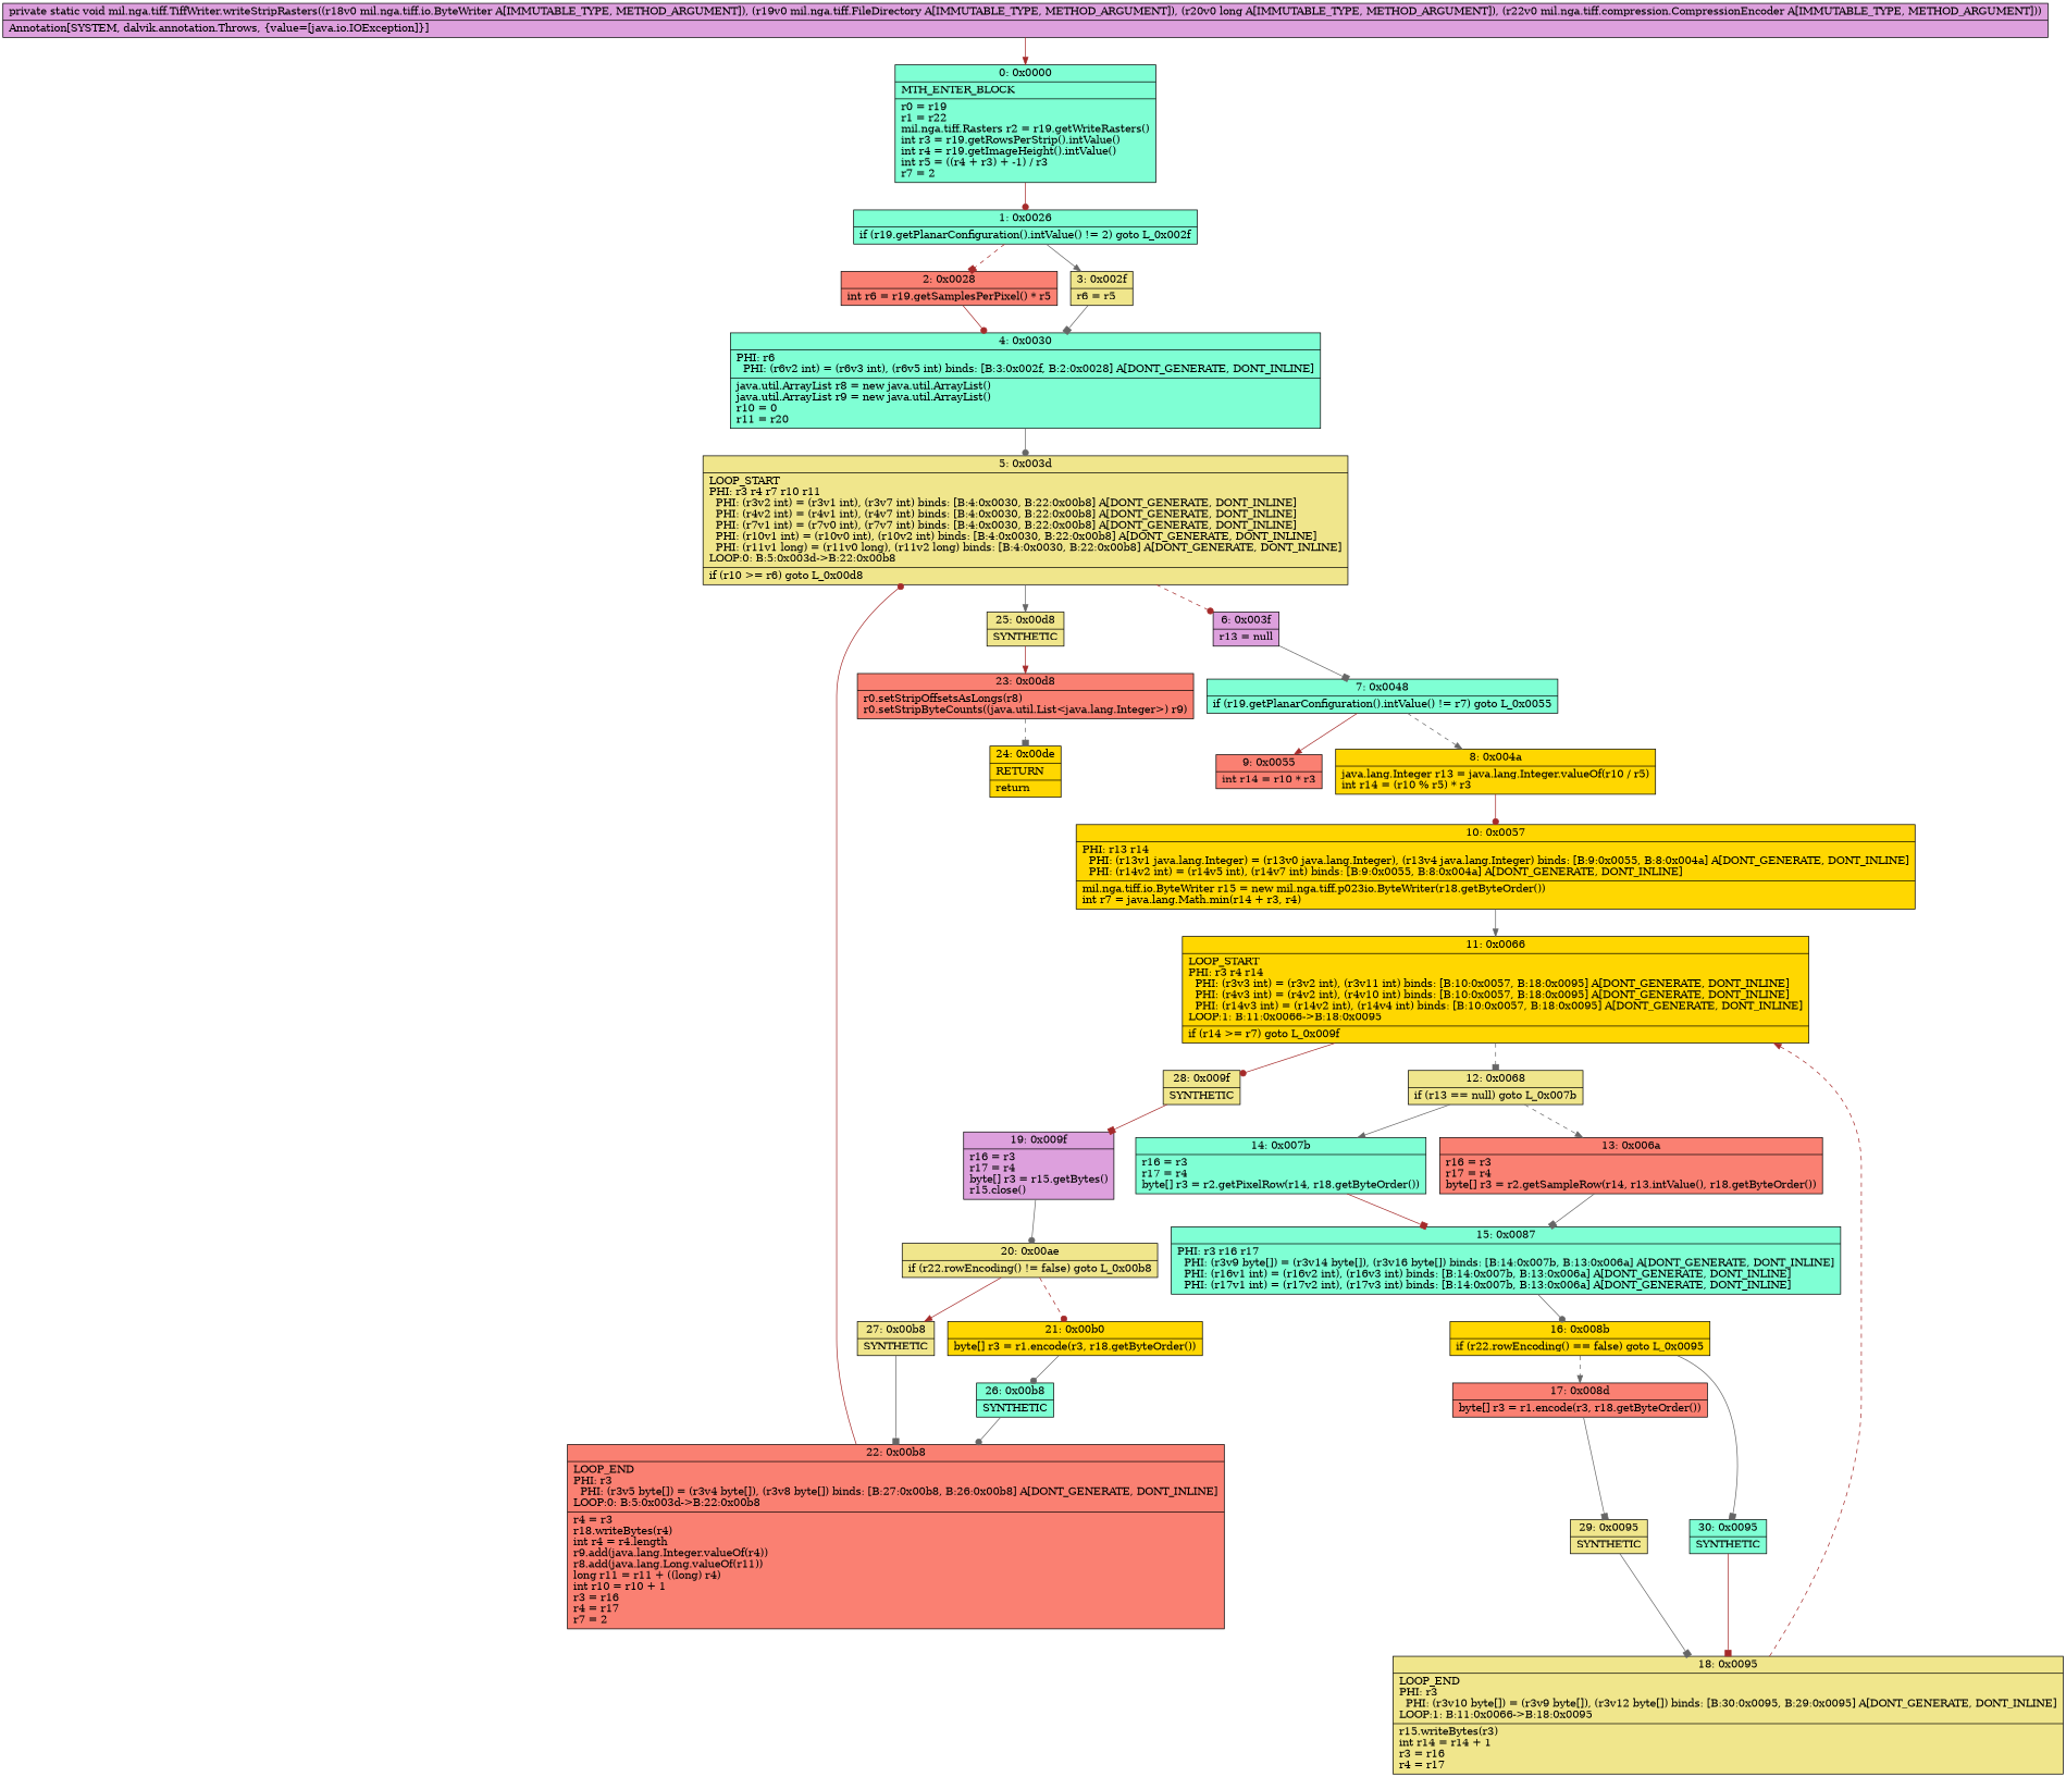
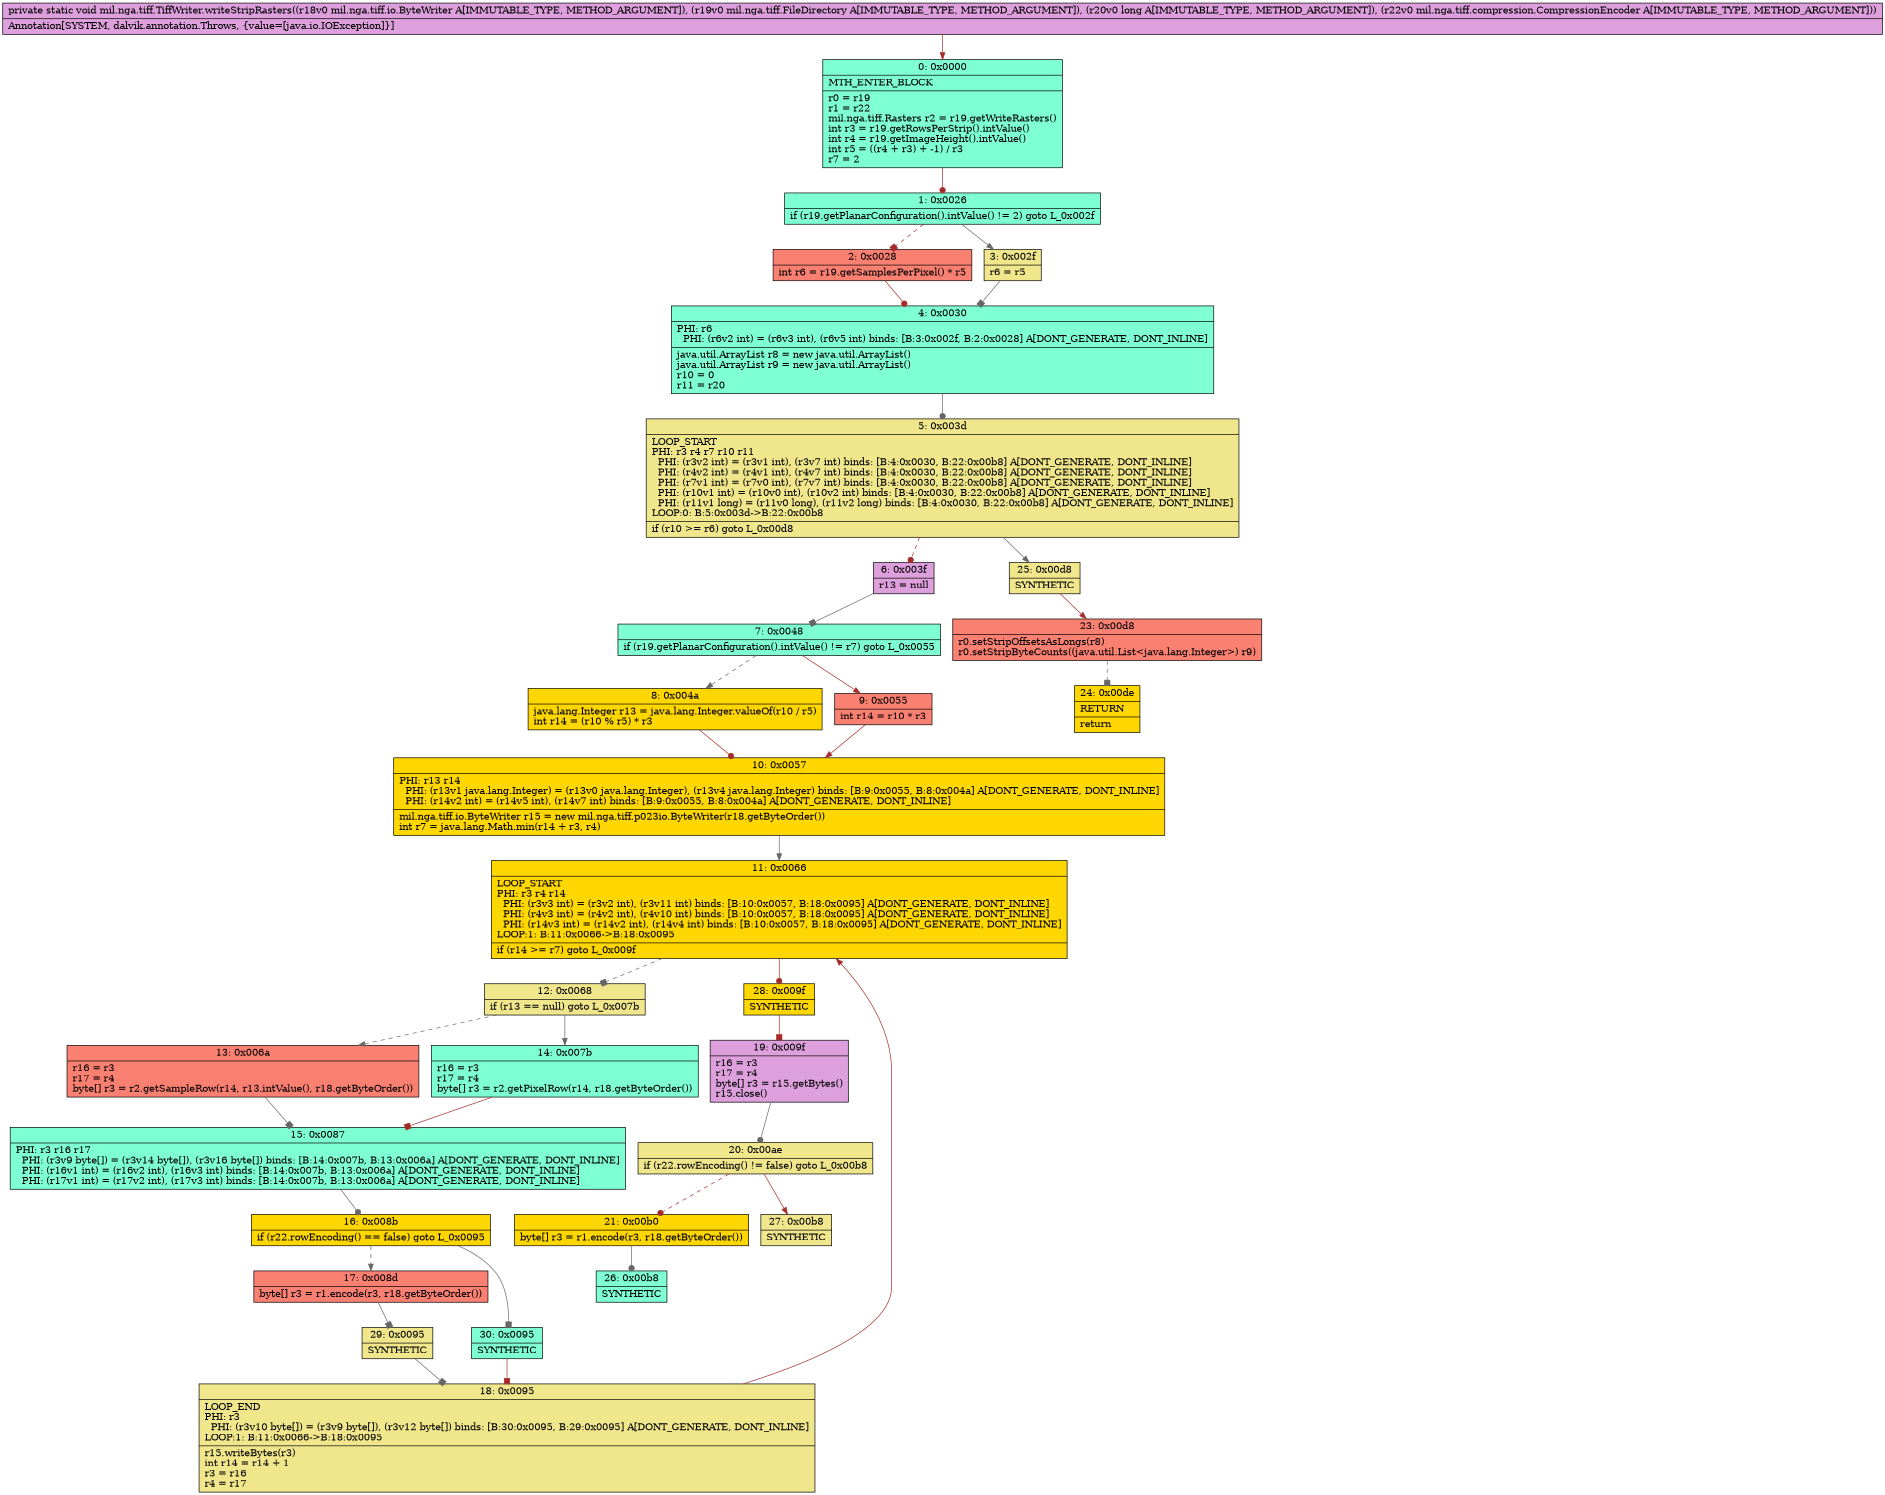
  digraph {
    node [fillcolor=aquamarine shape=record style=filled]
    edge [arrowhead=box color=gray40]
    n1 [label="{0\:\ 0x0000|MTH_ENTER_BLOCK\l|r0 = r19\lr1 = r22\lmil.nga.tiff.Rasters r2 = r19.getWriteRasters()\lint r3 = r19.getRowsPerStrip().intValue()\lint r4 = r19.getImageHeight().intValue()\lint r5 = ((r4 + r3) + \-1) \/ r3\lr7 = 2\l}"]
    n2 [label="{1\:\ 0x0026|if (r19.getPlanarConfiguration().intValue() != 2) goto L_0x002f\l}"]
    n3 [fillcolor=salmon label="{2\:\ 0x0028|int r6 = r19.getSamplesPerPixel() * r5\l}"]
    n4 [fillcolor=khaki label="{3\:\ 0x002f|r6 = r5\l}"]
    n5 [label="{4\:\ 0x0030|PHI: r6 \l  PHI: (r6v2 int) = (r6v3 int), (r6v5 int) binds: [B:3:0x002f, B:2:0x0028] A[DONT_GENERATE, DONT_INLINE]\l|java.util.ArrayList r8 = new java.util.ArrayList()\ljava.util.ArrayList r9 = new java.util.ArrayList()\lr10 = 0\lr11 = r20\l}"]
    n6 [fillcolor=khaki label="{5\:\ 0x003d|LOOP_START\lPHI: r3 r4 r7 r10 r11 \l  PHI: (r3v2 int) = (r3v1 int), (r3v7 int) binds: [B:4:0x0030, B:22:0x00b8] A[DONT_GENERATE, DONT_INLINE]\l  PHI: (r4v2 int) = (r4v1 int), (r4v7 int) binds: [B:4:0x0030, B:22:0x00b8] A[DONT_GENERATE, DONT_INLINE]\l  PHI: (r7v1 int) = (r7v0 int), (r7v7 int) binds: [B:4:0x0030, B:22:0x00b8] A[DONT_GENERATE, DONT_INLINE]\l  PHI: (r10v1 int) = (r10v0 int), (r10v2 int) binds: [B:4:0x0030, B:22:0x00b8] A[DONT_GENERATE, DONT_INLINE]\l  PHI: (r11v1 long) = (r11v0 long), (r11v2 long) binds: [B:4:0x0030, B:22:0x00b8] A[DONT_GENERATE, DONT_INLINE]\lLOOP:0: B:5:0x003d\-\>B:22:0x00b8\l|if (r10 \>= r6) goto L_0x00d8\l}"]
    n7 [fillcolor=plum label="{6\:\ 0x003f|r13 = null\l}"]
    n8 [fillcolor=khaki label="{25\:\ 0x00d8|SYNTHETIC\l}"]
    n9 [label="{7\:\ 0x0048|if (r19.getPlanarConfiguration().intValue() != r7) goto L_0x0055\l}"]
    n10 [fillcolor=salmon label="{23\:\ 0x00d8|r0.setStripOffsetsAsLongs(r8)\lr0.setStripByteCounts((java.util.List\<java.lang.Integer\>) r9)\l}"]
    n11 [fillcolor=gold label="{8\:\ 0x004a|java.lang.Integer r13 = java.lang.Integer.valueOf(r10 \/ r5)\lint r14 = (r10 % r5) * r3\l}"]
    n12 [fillcolor=salmon label="{9\:\ 0x0055|int r14 = r10 * r3\l}"]
    n13 [fillcolor=gold label="{10\:\ 0x0057|PHI: r13 r14 \l  PHI: (r13v1 java.lang.Integer) = (r13v0 java.lang.Integer), (r13v4 java.lang.Integer) binds: [B:9:0x0055, B:8:0x004a] A[DONT_GENERATE, DONT_INLINE]\l  PHI: (r14v2 int) = (r14v5 int), (r14v7 int) binds: [B:9:0x0055, B:8:0x004a] A[DONT_GENERATE, DONT_INLINE]\l|mil.nga.tiff.io.ByteWriter r15 = new mil.nga.tiff.p023io.ByteWriter(r18.getByteOrder())\lint r7 = java.lang.Math.min(r14 + r3, r4)\l}"]
    n14 [fillcolor=gold label="{11\:\ 0x0066|LOOP_START\lPHI: r3 r4 r14 \l  PHI: (r3v3 int) = (r3v2 int), (r3v11 int) binds: [B:10:0x0057, B:18:0x0095] A[DONT_GENERATE, DONT_INLINE]\l  PHI: (r4v3 int) = (r4v2 int), (r4v10 int) binds: [B:10:0x0057, B:18:0x0095] A[DONT_GENERATE, DONT_INLINE]\l  PHI: (r14v3 int) = (r14v2 int), (r14v4 int) binds: [B:10:0x0057, B:18:0x0095] A[DONT_GENERATE, DONT_INLINE]\lLOOP:1: B:11:0x0066\-\>B:18:0x0095\l|if (r14 \>= r7) goto L_0x009f\l}"]
    n15 [fillcolor=khaki label="{12\:\ 0x0068|if (r13 == null) goto L_0x007b\l}"]
-   n16 [fillcolor=khaki label="{28\:\ 0x009f|SYNTHETIC\l}"]
+   n16 [fillcolor=gold label="{28\:\ 0x009f|SYNTHETIC\l}"]
    n17 [fillcolor=salmon label="{13\:\ 0x006a|r16 = r3\lr17 = r4\lbyte[] r3 = r2.getSampleRow(r14, r13.intValue(), r18.getByteOrder())\l}"]
    n18 [label="{14\:\ 0x007b|r16 = r3\lr17 = r4\lbyte[] r3 = r2.getPixelRow(r14, r18.getByteOrder())\l}"]
    n19 [fillcolor=plum label="{19\:\ 0x009f|r16 = r3\lr17 = r4\lbyte[] r3 = r15.getBytes()\lr15.close()\l}"]
    n20 [label="{15\:\ 0x0087|PHI: r3 r16 r17 \l  PHI: (r3v9 byte[]) = (r3v14 byte[]), (r3v16 byte[]) binds: [B:14:0x007b, B:13:0x006a] A[DONT_GENERATE, DONT_INLINE]\l  PHI: (r16v1 int) = (r16v2 int), (r16v3 int) binds: [B:14:0x007b, B:13:0x006a] A[DONT_GENERATE, DONT_INLINE]\l  PHI: (r17v1 int) = (r17v2 int), (r17v3 int) binds: [B:14:0x007b, B:13:0x006a] A[DONT_GENERATE, DONT_INLINE]\l}"]
    n21 [fillcolor=gold label="{16\:\ 0x008b|if (r22.rowEncoding() == false) goto L_0x0095\l}"]
    n22 [fillcolor=salmon label="{17\:\ 0x008d|byte[] r3 = r1.encode(r3, r18.getByteOrder())\l}"]
    n23 [label="{30\:\ 0x0095|SYNTHETIC\l}"]
    n24 [fillcolor=khaki label="{29\:\ 0x0095|SYNTHETIC\l}"]
    n25 [fillcolor=khaki label="{18\:\ 0x0095|LOOP_END\lPHI: r3 \l  PHI: (r3v10 byte[]) = (r3v9 byte[]), (r3v12 byte[]) binds: [B:30:0x0095, B:29:0x0095] A[DONT_GENERATE, DONT_INLINE]\lLOOP:1: B:11:0x0066\-\>B:18:0x0095\l|r15.writeBytes(r3)\lint r14 = r14 + 1\lr3 = r16\lr4 = r17\l}"]
    n26 [fillcolor=khaki label="{20\:\ 0x00ae|if (r22.rowEncoding() != false) goto L_0x00b8\l}"]
    n27 [fillcolor=gold label="{21\:\ 0x00b0|byte[] r3 = r1.encode(r3, r18.getByteOrder())\l}"]
    n28 [fillcolor=khaki label="{27\:\ 0x00b8|SYNTHETIC\l}"]
    n29 [label="{26\:\ 0x00b8|SYNTHETIC\l}"]
-   n30 [fillcolor=salmon label="{22\:\ 0x00b8|LOOP_END\lPHI: r3 \l  PHI: (r3v5 byte[]) = (r3v4 byte[]), (r3v8 byte[]) binds: [B:27:0x00b8, B:26:0x00b8] A[DONT_GENERATE, DONT_INLINE]\lLOOP:0: B:5:0x003d\-\>B:22:0x00b8\l|r4 = r3\lr18.writeBytes(r4)\lint r4 = r4.length\lr9.add(java.lang.Integer.valueOf(r4))\lr8.add(java.lang.Long.valueOf(r11))\llong r11 = r11 + ((long) r4)\lint r10 = r10 + 1\lr3 = r16\lr4 = r17\lr7 = 2\l}"]
    n31 [fillcolor=gold label="{24\:\ 0x00de|RETURN\l|return\l}"]
    n32 [fillcolor=plum label="{private static void mil.nga.tiff.TiffWriter.writeStripRasters((r18v0 mil.nga.tiff.io.ByteWriter A[IMMUTABLE_TYPE, METHOD_ARGUMENT]), (r19v0 mil.nga.tiff.FileDirectory A[IMMUTABLE_TYPE, METHOD_ARGUMENT]), (r20v0 long A[IMMUTABLE_TYPE, METHOD_ARGUMENT]), (r22v0 mil.nga.tiff.compression.CompressionEncoder A[IMMUTABLE_TYPE, METHOD_ARGUMENT]))  | Annotation[SYSTEM, dalvik.annotation.Throws, \{value=[java.io.IOException]\}]\l}"]
    n1 -> n2 [arrowhead=dot color=brown]
    n2 -> n3 [color=brown style=dashed]
    n2 -> n4 [arrowhead=normal]
    n3 -> n5 [arrowhead=dot color=brown]
    n4 -> n5
    n5 -> n6 [arrowhead=dot]
    n6 -> n7 [arrowhead=dot color=brown style=dashed]
    n6 -> n8 [arrowhead=normal]
    n7 -> n9
    n8 -> n10 [arrowhead=normal color=brown]
    n9 -> n11 [arrowhead=normal style=dashed]
    n9 -> n12 [arrowhead=normal color=brown]
    n10 -> n31 [style=dashed]
    n11 -> n13 [arrowhead=dot color=brown]
+   n12 -> n13 [arrowhead=normal color=brown]
    n13 -> n14 [arrowhead=normal]
    n14 -> n15 [style=dashed]
    n14 -> n16 [arrowhead=dot color=brown]
    n15 -> n17 [arrowhead=normal style=dashed]
    n15 -> n18 [arrowhead=normal]
    n16 -> n19 [color=brown]
    n17 -> n20
    n18 -> n20 [color=brown]
    n19 -> n26 [arrowhead=dot]
    n20 -> n21 [arrowhead=dot]
    n21 -> n22 [arrowhead=normal style=dashed]
    n21 -> n23
    n22 -> n24
    n23 -> n25 [color=brown]
    n24 -> n25
-   n25 -> n14 [arrowhead=normal color=brown style=dashed]
+   n25 -> n14 [arrowhead=normal color=brown]
    n26 -> n27 [arrowhead=dot color=brown style=dashed]
    n26 -> n28 [arrowhead=normal color=brown]
    n27 -> n29 [arrowhead=dot]
-   n28 -> n30
-   n29 -> n30 [arrowhead=dot]
-   n30 -> n6 [arrowhead=dot color=brown]
    n32 -> n1 [arrowhead=normal color=brown]
  }
